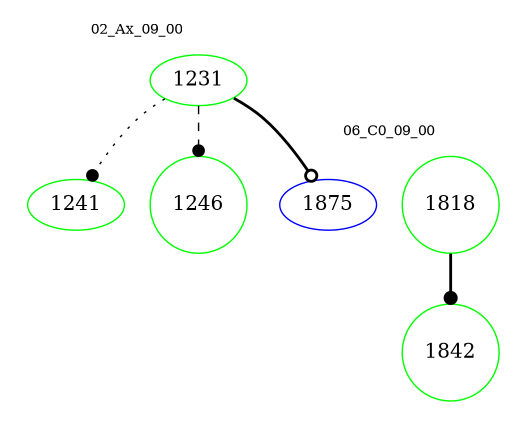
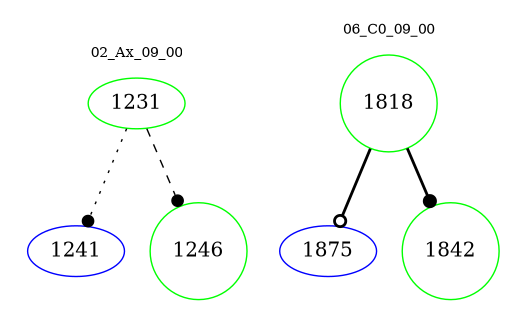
  digraph {
    node [color=green shape=ellipse]
    edge [arrowhead=dot color=black style=bold]
    n1 [label=1231]
-   n2 [label=1241]
+   n2 [color=blue label=1241]
    n3 [label=1246 shape=circle]
    n4 [label=1818 shape=circle]
    n5 [color=blue label=1875]
    n6 [label=1842 shape=circle]
    subgraph cluster_1 {
      color=white
      fontsize=10
      label="02_Ax_09_00"
      n1
      n2
      n3
    }
    subgraph cluster_2 {
      color=white
      fontsize=10
      label="06_C0_09_00"
      n4
      n5
      n6
    }
    n1 -> n2 [style=dotted]
    n1 -> n3 [style=dashed]
-   n1 -> n5 [arrowhead=odot]
+   n4 -> n5 [arrowhead=odot]
    n4 -> n6
  }
